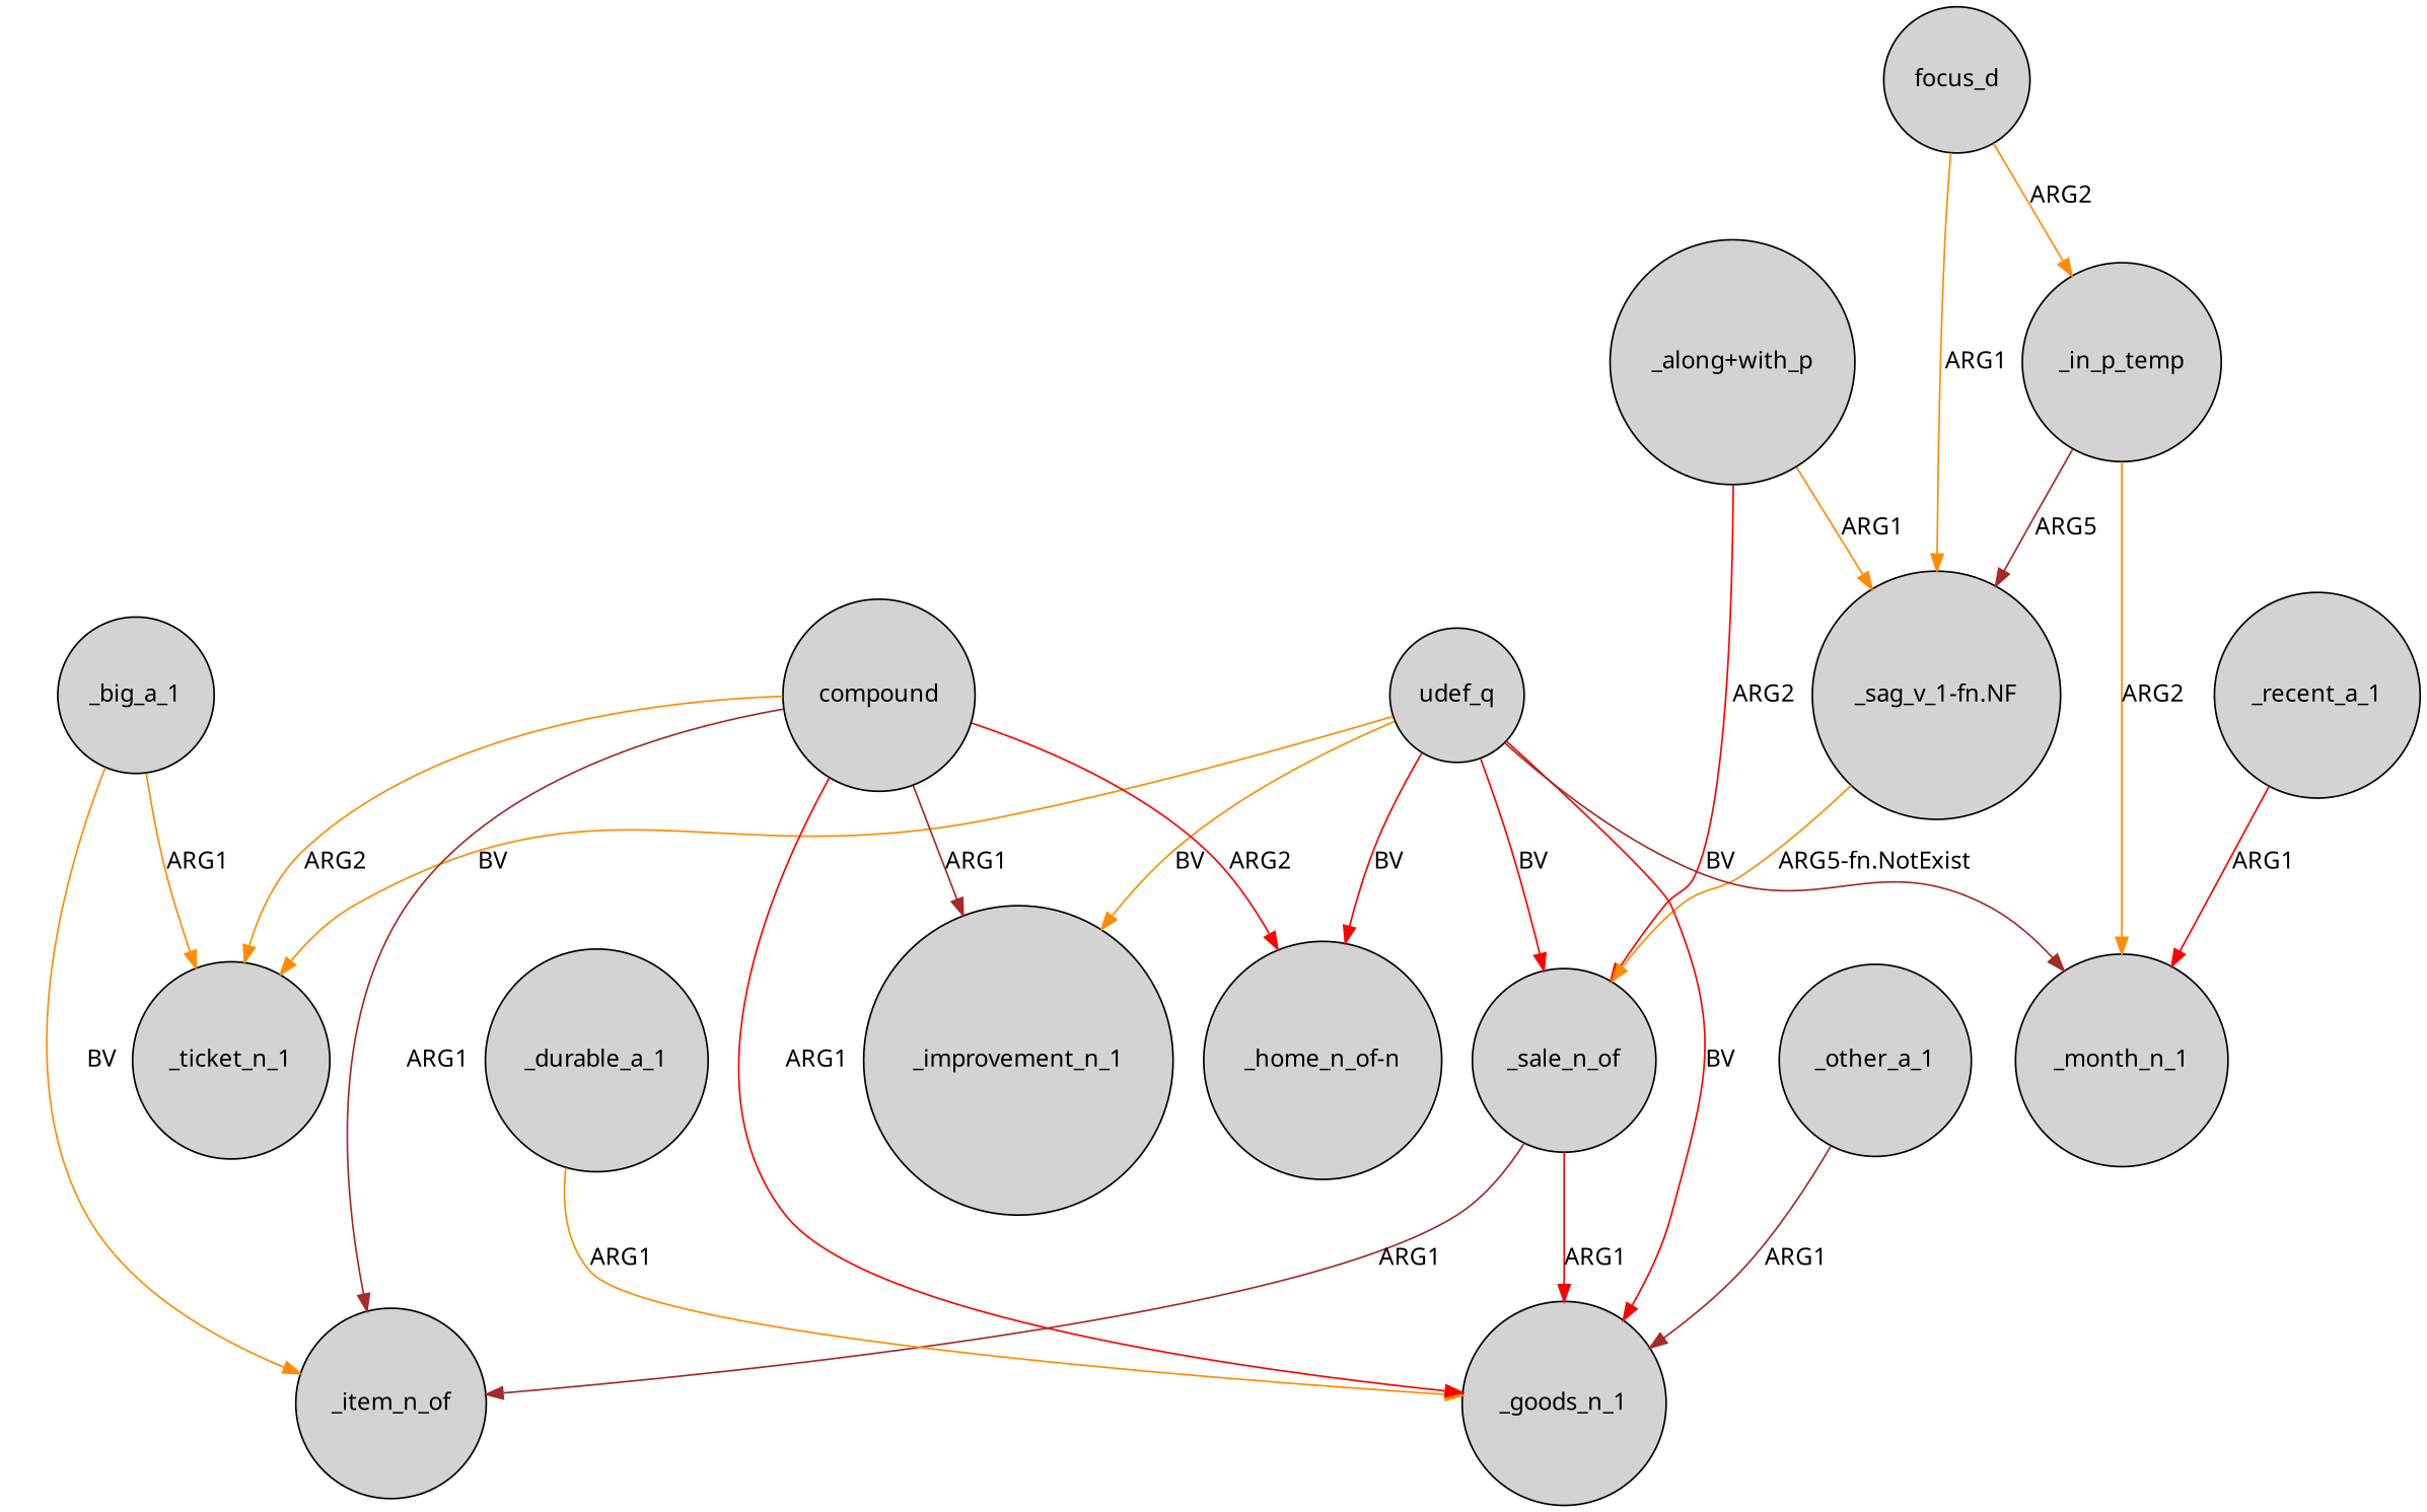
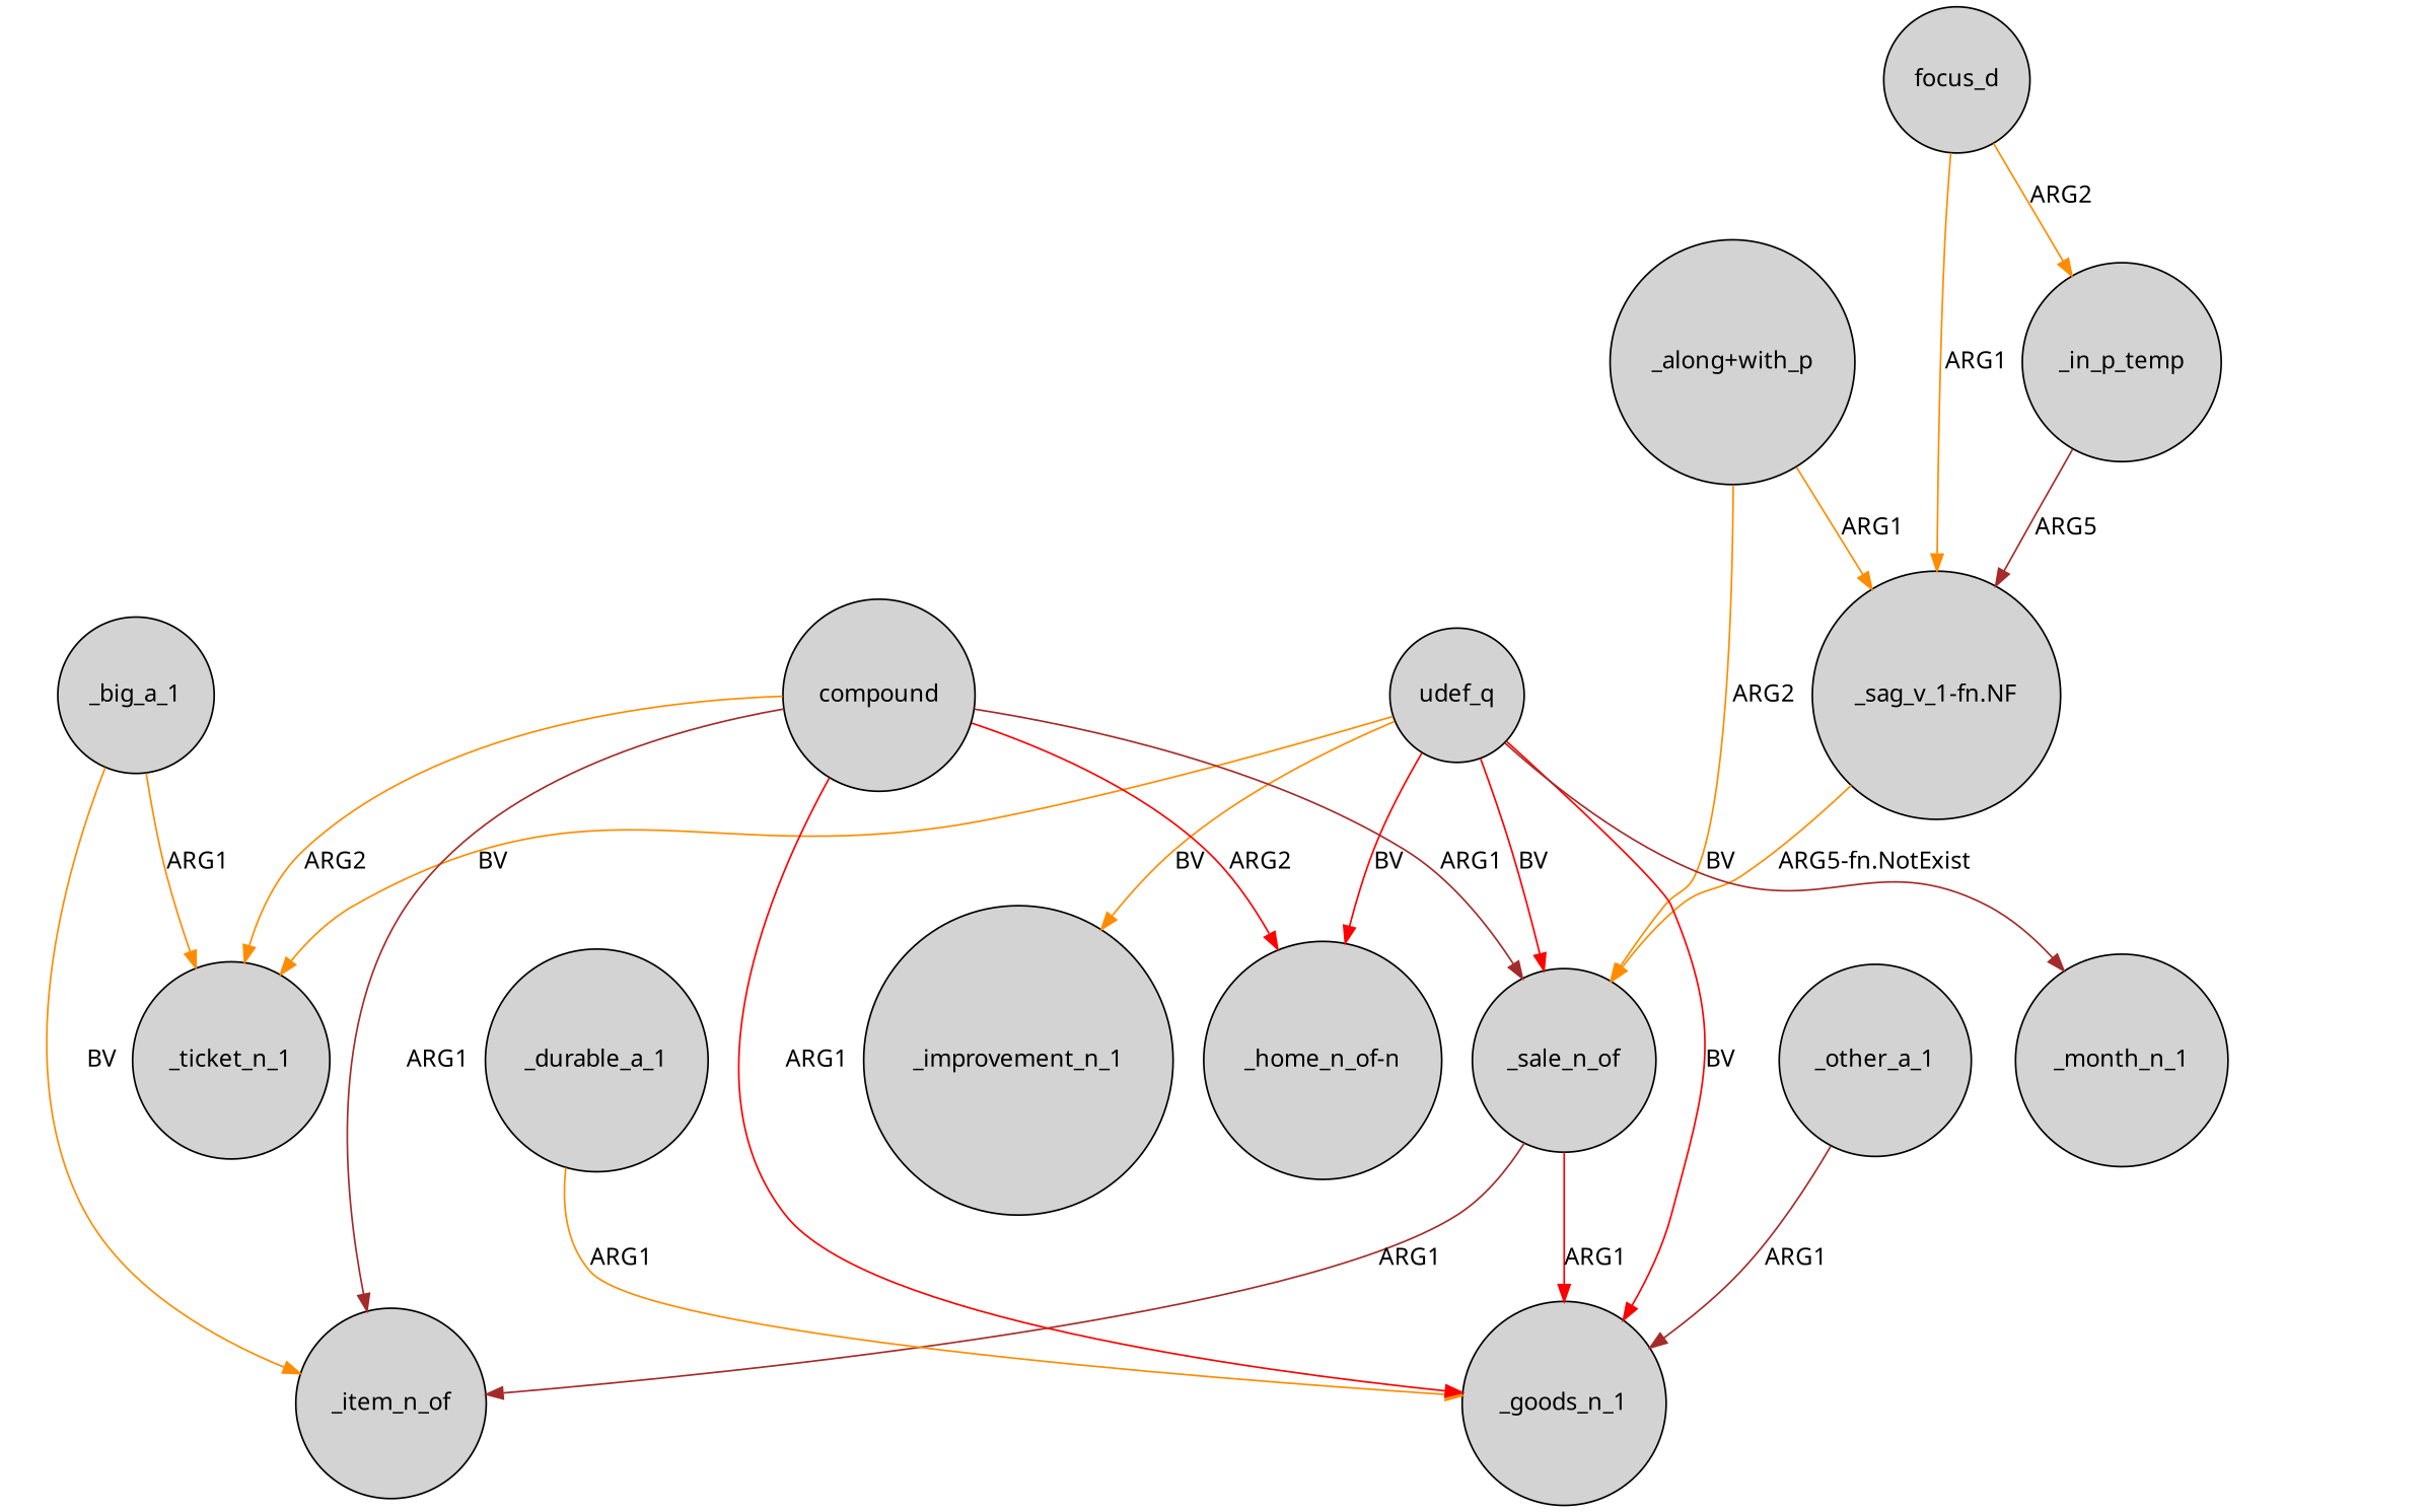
  digraph {
    fontname="Noto Sans"
    node [fontname="Noto Sans" shape=circle style=filled]
    edge [color=darkorange fontname="Noto Sans"]
    "_along+with_p"
    _sale_n_of
    "_sag_v_1-fn.NF"
    _item_n_of
    _goods_n_1
    _big_a_1
    _ticket_n_1
    focus_d
    _in_p_temp
    _month_n_1
    udef_q
    "_home_n_of-n"
    _improvement_n_1
    _durable_a_1
    compound
    _other_a_1
-   _recent_a_1
-   "_along+with_p" -> _sale_n_of [color=red label=ARG2]
+   "_along+with_p" -> _sale_n_of [label=ARG2]
    "_along+with_p" -> "_sag_v_1-fn.NF" [label=ARG1]
    _sale_n_of -> _item_n_of [color=brown label=ARG1]
    _sale_n_of -> _goods_n_1 [color=red label=ARG1]
    "_sag_v_1-fn.NF" -> _sale_n_of [label="ARG5-fn.NotExist"]
    _big_a_1 -> _item_n_of [label=BV]
    _big_a_1 -> _ticket_n_1 [label=ARG1]
    focus_d -> "_sag_v_1-fn.NF" [label=ARG1]
    focus_d -> _in_p_temp [label=ARG2]
    _in_p_temp -> "_sag_v_1-fn.NF" [color=brown label=ARG5]
-   _in_p_temp -> _month_n_1 [label=ARG2]
    udef_q -> _sale_n_of [color=red label=BV]
    udef_q -> _goods_n_1 [color=red label=BV]
    udef_q -> _ticket_n_1 [label=BV]
    udef_q -> _month_n_1 [color=brown label=BV]
    udef_q -> "_home_n_of-n" [color=red label=BV]
    udef_q -> _improvement_n_1 [label=BV]
    _durable_a_1 -> _goods_n_1 [label=ARG1]
    compound -> _item_n_of [color=brown label=ARG1]
    compound -> _goods_n_1 [color=red label=ARG1]
    compound -> _ticket_n_1 [label=ARG2]
    compound -> "_home_n_of-n" [color=red label=ARG2]
-   compound -> _improvement_n_1 [color=brown label=ARG1]
+   compound -> _sale_n_of [color=brown label=ARG1]
    _other_a_1 -> _goods_n_1 [color=brown label=ARG1]
-   _recent_a_1 -> _month_n_1 [color=red label=ARG1]
  }
